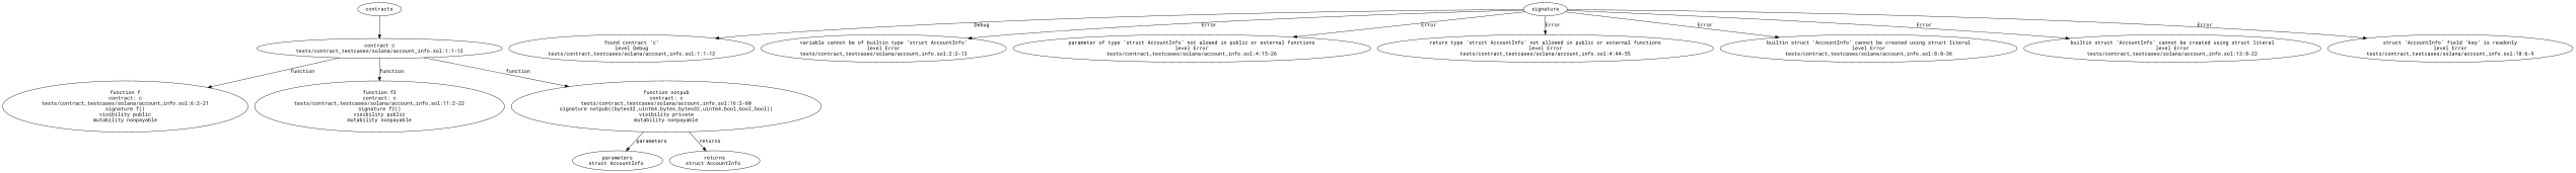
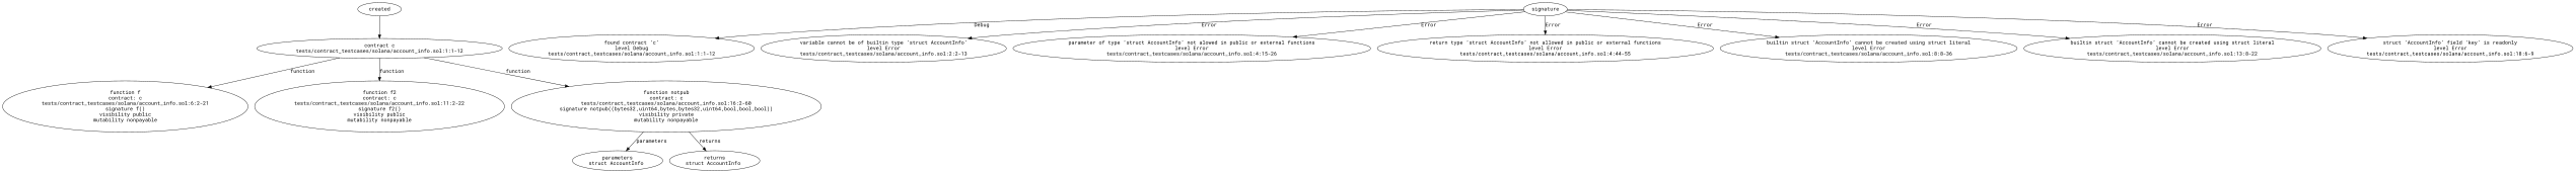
  strict digraph {
    fontname="Roboto Mono"
    node [fontname="Roboto Mono"]
    edge [fontname="Roboto Mono"]
    n1 [label="contract c\ntests/contract_testcases/solana/account_info.sol:1:1-12"]
    n2 [label="function f\ncontract: c\ntests/contract_testcases/solana/account_info.sol:6:2-21\nsignature f()\nvisibility public\nmutability nonpayable"]
    n3 [label="function f2\ncontract: c\ntests/contract_testcases/solana/account_info.sol:11:2-22\nsignature f2()\nvisibility public\nmutability nonpayable"]
    n4 [label="function notpub\ncontract: c\ntests/contract_testcases/solana/account_info.sol:16:2-60\nsignature notpub((bytes32,uint64,bytes,bytes32,uint64,bool,bool,bool))\nvisibility private\nmutability nonpayable"]
    n5 [label="parameters\nstruct AccountInfo "]
    n6 [label="returns\nstruct AccountInfo "]
    n7 [label="found contract ‘c’\nlevel Debug\ntests/contract_testcases/solana/account_info.sol:1:1-12"]
    n8 [label="variable cannot be of builtin type ‘struct AccountInfo’\nlevel Error\ntests/contract_testcases/solana/account_info.sol:2:2-13"]
    n9 [label="parameter of type ‘struct AccountInfo’ not alowed in public or external functions\nlevel Error\ntests/contract_testcases/solana/account_info.sol:4:15-26"]
    n10 [label="return type ‘struct AccountInfo’ not allowed in public or external functions\nlevel Error\ntests/contract_testcases/solana/account_info.sol:4:44-55"]
    n11 [label="builtin struct ‘AccountInfo’ cannot be created using struct literal\nlevel Error\ntests/contract_testcases/solana/account_info.sol:8:8-36"]
    n12 [label="builtin struct ‘AccountInfo’ cannot be created using struct literal\nlevel Error\ntests/contract_testcases/solana/account_info.sol:13:8-22"]
    n13 [label="struct ‘AccountInfo’ field ‘key’ is readonly\nlevel Error\ntests/contract_testcases/solana/account_info.sol:18:6-9"]
-   contracts
+   contracts [label=created]
    n15 [label=signature]
    n1 -> n2 [label=function]
    n1 -> n3 [label=function]
    n1 -> n4 [label=function]
    n4 -> n5 [label=parameters]
    n4 -> n6 [label=returns]
    contracts -> n1
    n15 -> n7 [label=Debug]
    n15 -> n8 [label=Error]
    n15 -> n9 [label=Error]
    n15 -> n10 [label=Error]
    n15 -> n11 [label=Error]
    n15 -> n12 [label=Error]
    n15 -> n13 [label=Error]
  }
